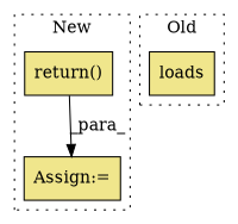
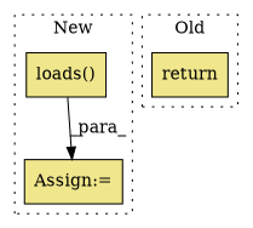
  digraph {
    fontname="DejaVu Serif"
    node [shape=box style=filled fillcolor=khaki fontname="DejaVu Serif"]
-   n1 [a=75 l="11,1" label="return()" s="8401,8416"]
+   n1 [a=75 l="11,1" label="loads()" s="8401,8416"]
    n2 [a=68 l=4 label="Assign:=" s=8443]
-   n3 [a=93 l=7 label=loads s=8159]
+   n3 [a=93 l=7 label=return s=8159]
    subgraph cluster_1 {
      label=New
      style=dotted
      n1
      n2
    }
    subgraph cluster_2 {
      label=Old
      style=dotted
      n3
    }
    n1 -> n2 [label=_para_ fontname="DejaVu Serif"]
  }
